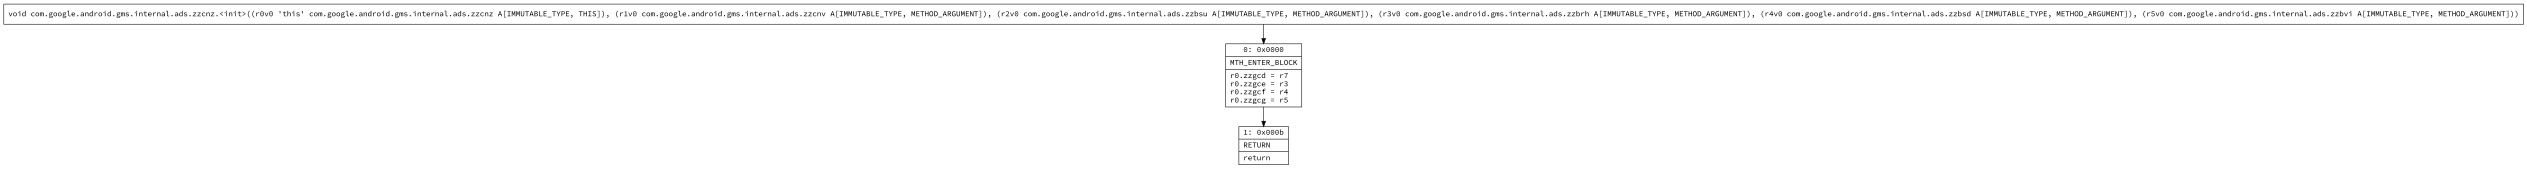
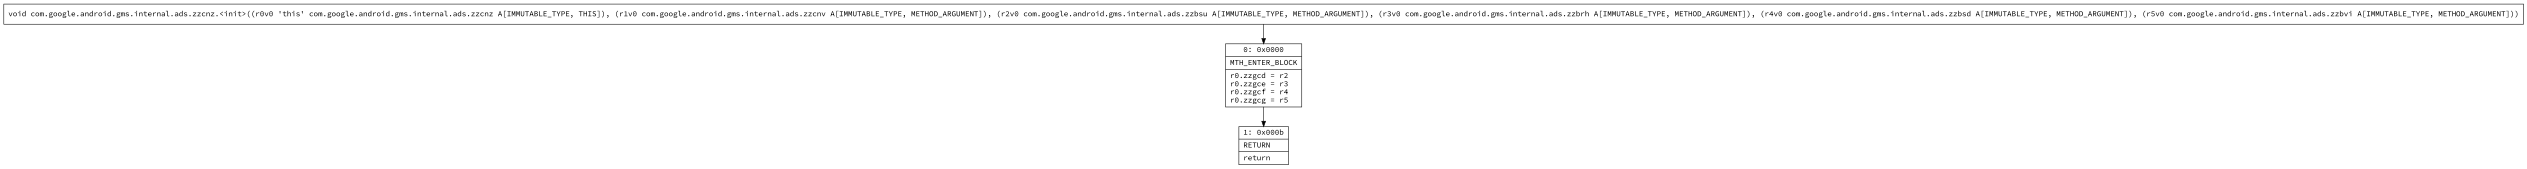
  digraph {
    fontname="Source Code Pro"
    node [shape=record fontname="Source Code Pro"]
    edge [fontname="Source Code Pro"]
-   n1 [label="{0\:\ 0x0000|MTH_ENTER_BLOCK\l|r0.zzgcd = r7\lr0.zzgce = r3\lr0.zzgcf = r4\lr0.zzgcg = r5\l}"]
+   n1 [label="{0\:\ 0x0000|MTH_ENTER_BLOCK\l|r0.zzgcd = r2\lr0.zzgce = r3\lr0.zzgcf = r4\lr0.zzgcg = r5\l}"]
    n2 [label="{1\:\ 0x000b|RETURN\l|return\l}"]
    n3 [label="{void com.google.android.gms.internal.ads.zzcnz.\<init\>((r0v0 'this' com.google.android.gms.internal.ads.zzcnz A[IMMUTABLE_TYPE, THIS]), (r1v0 com.google.android.gms.internal.ads.zzcnv A[IMMUTABLE_TYPE, METHOD_ARGUMENT]), (r2v0 com.google.android.gms.internal.ads.zzbsu A[IMMUTABLE_TYPE, METHOD_ARGUMENT]), (r3v0 com.google.android.gms.internal.ads.zzbrh A[IMMUTABLE_TYPE, METHOD_ARGUMENT]), (r4v0 com.google.android.gms.internal.ads.zzbsd A[IMMUTABLE_TYPE, METHOD_ARGUMENT]), (r5v0 com.google.android.gms.internal.ads.zzbvi A[IMMUTABLE_TYPE, METHOD_ARGUMENT])) }"]
    n1 -> n2
    n3 -> n1
  }
